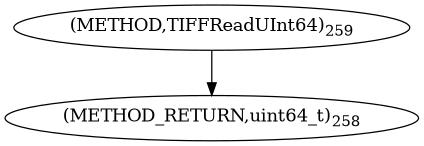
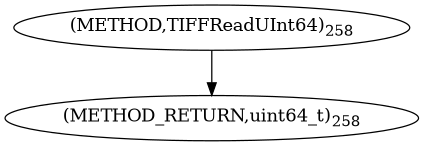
  digraph {
-   n1 [label=<(METHOD,TIFFReadUInt64)<SUB>259</SUB>>]
+   n1 [label=<(METHOD,TIFFReadUInt64)<SUB>258</SUB>>]
    n2 [label=<(METHOD_RETURN,uint64_t)<SUB>258</SUB>>]
    n1 -> n2
  }
